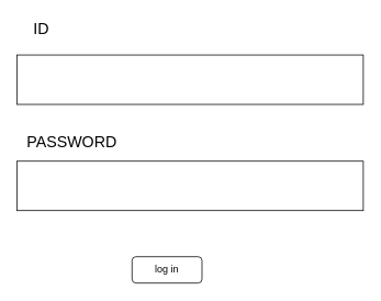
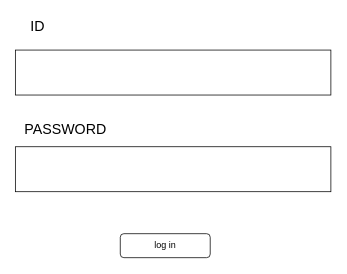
  <mxCell id="0" />
  <mxCell id="1" parent="0" />
  <mxCell id="2" value="" style="rounded=0;whiteSpace=wrap;html=1;" vertex="1" parent="1"><mxGeometry x="20" y="66" width="421" height="60" as="geometry" /></mxCell>
  <mxCell id="3" value="" style="rounded=0;whiteSpace=wrap;html=1;" vertex="1" parent="1"><mxGeometry x="20" y="195" width="421" height="60" as="geometry" /></mxCell>
- <mxCell id="4" value="log in" style="rounded=1;whiteSpace=wrap;html=1;" vertex="1" parent="1"><mxGeometry x="160" y="311" width="85" height="32" as="geometry" /></mxCell>
+ <mxCell id="4" value="log in" style="rounded=1;whiteSpace=wrap;html=1;" vertex="1" parent="1"><mxGeometry x="160" y="311" width="120" height="32" as="geometry" /></mxCell>
  <mxCell id="5" value="ID" style="text;html=1;strokeColor=none;fillColor=none;align=center;verticalAlign=middle;whiteSpace=wrap;rounded=0;fontSize=19;" vertex="1" parent="1"><mxGeometry x="20" y="20" width="60" height="30" as="geometry" /></mxCell>
  <mxCell id="6" value="PASSWORD" style="text;html=1;strokeColor=none;fillColor=none;align=center;verticalAlign=middle;whiteSpace=wrap;rounded=0;fontSize=19;" vertex="1" parent="1"><mxGeometry x="57" y="158" width="60" height="30" as="geometry" /></mxCell>
